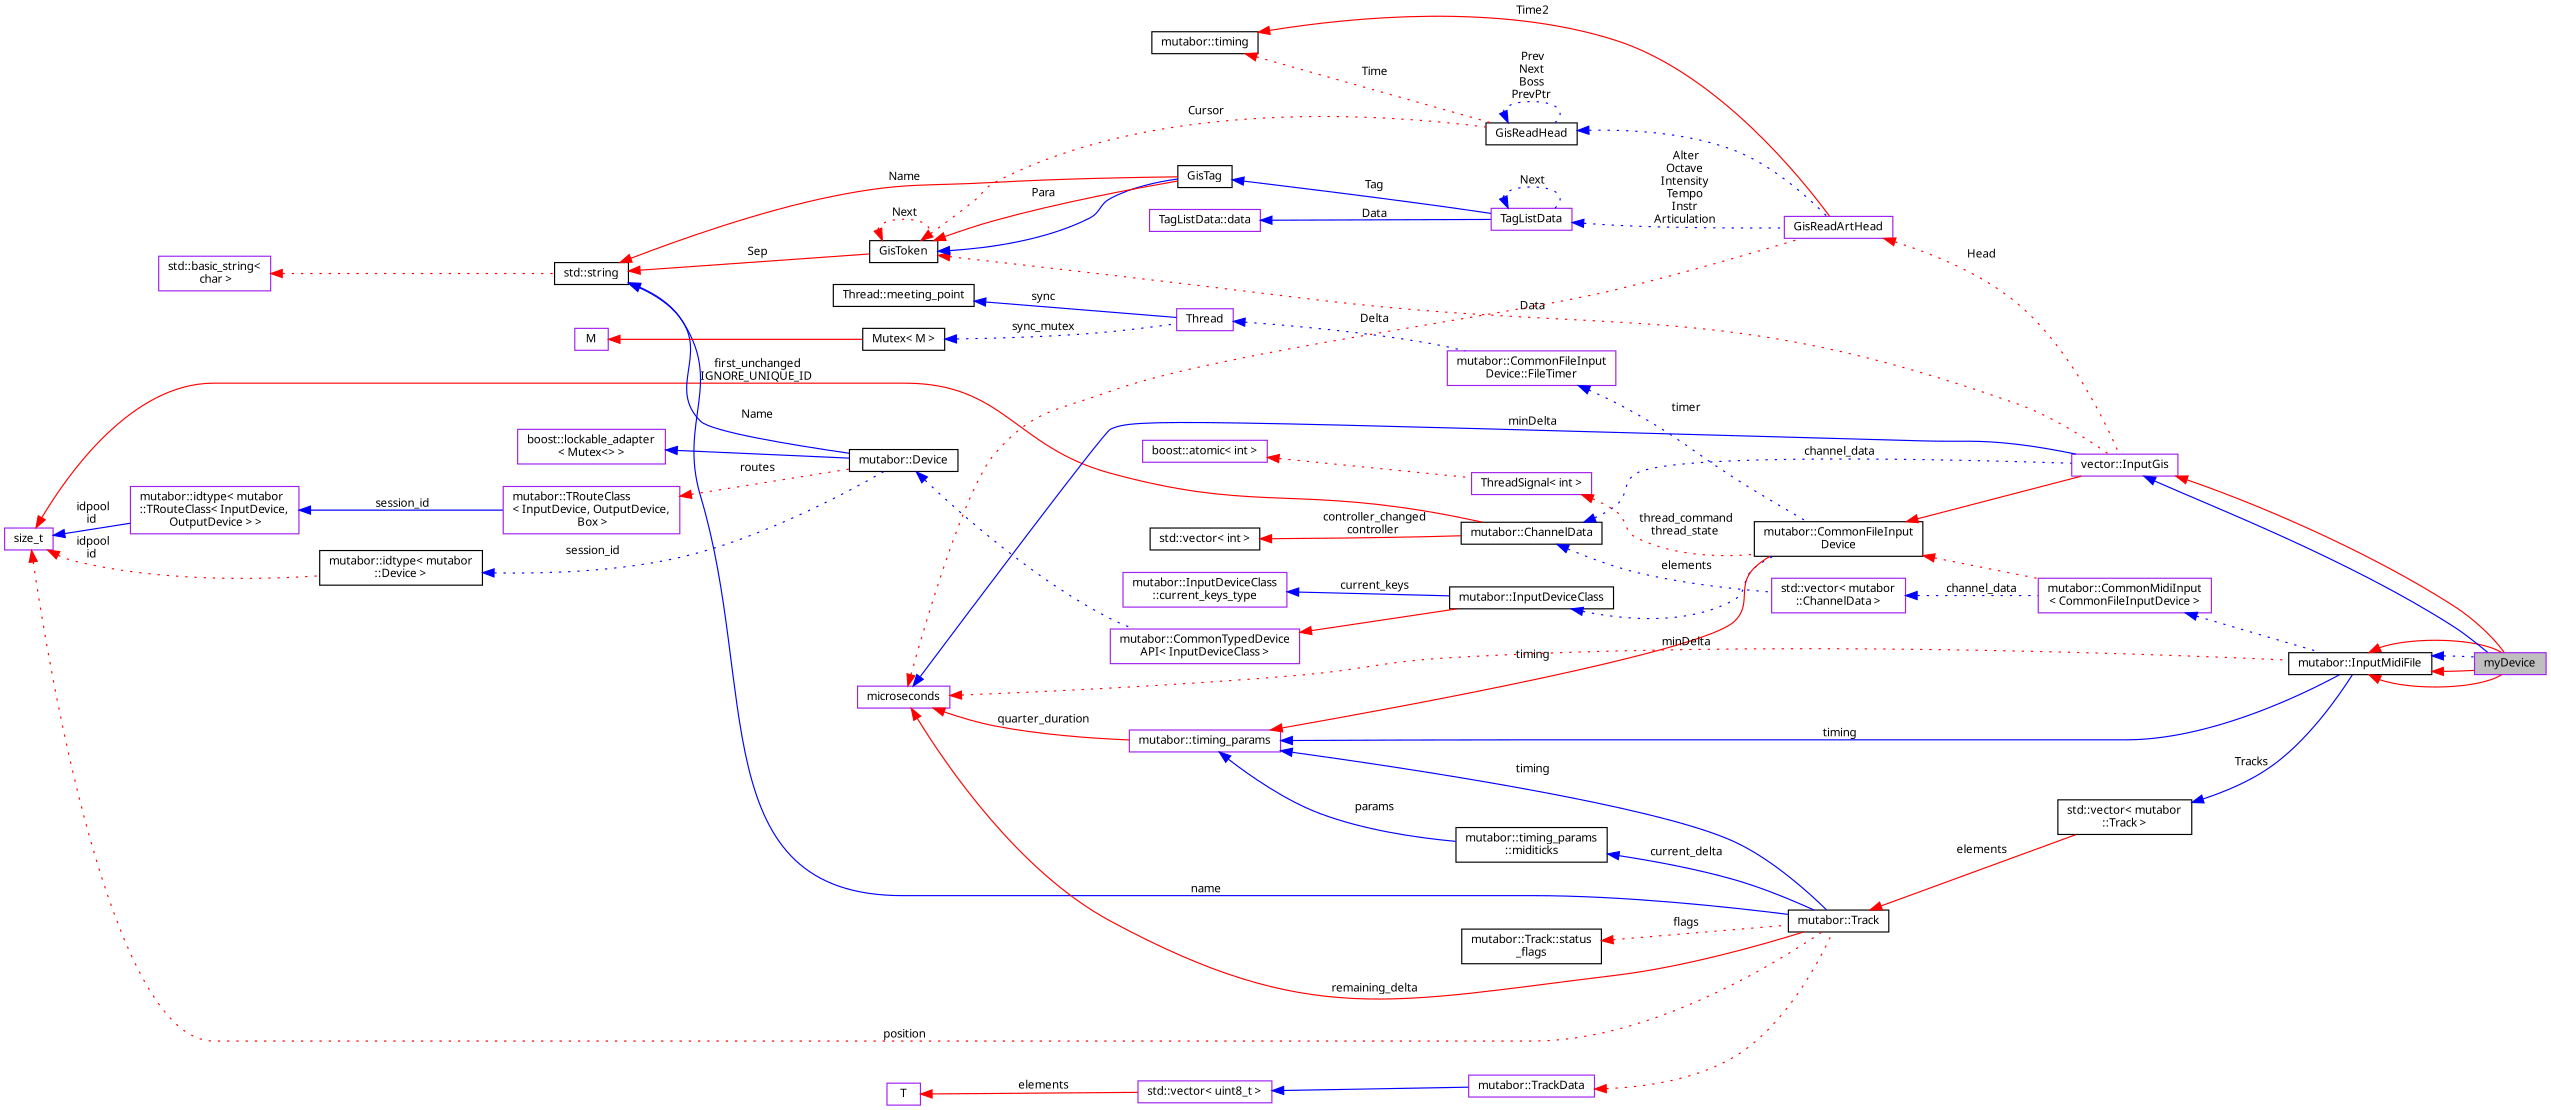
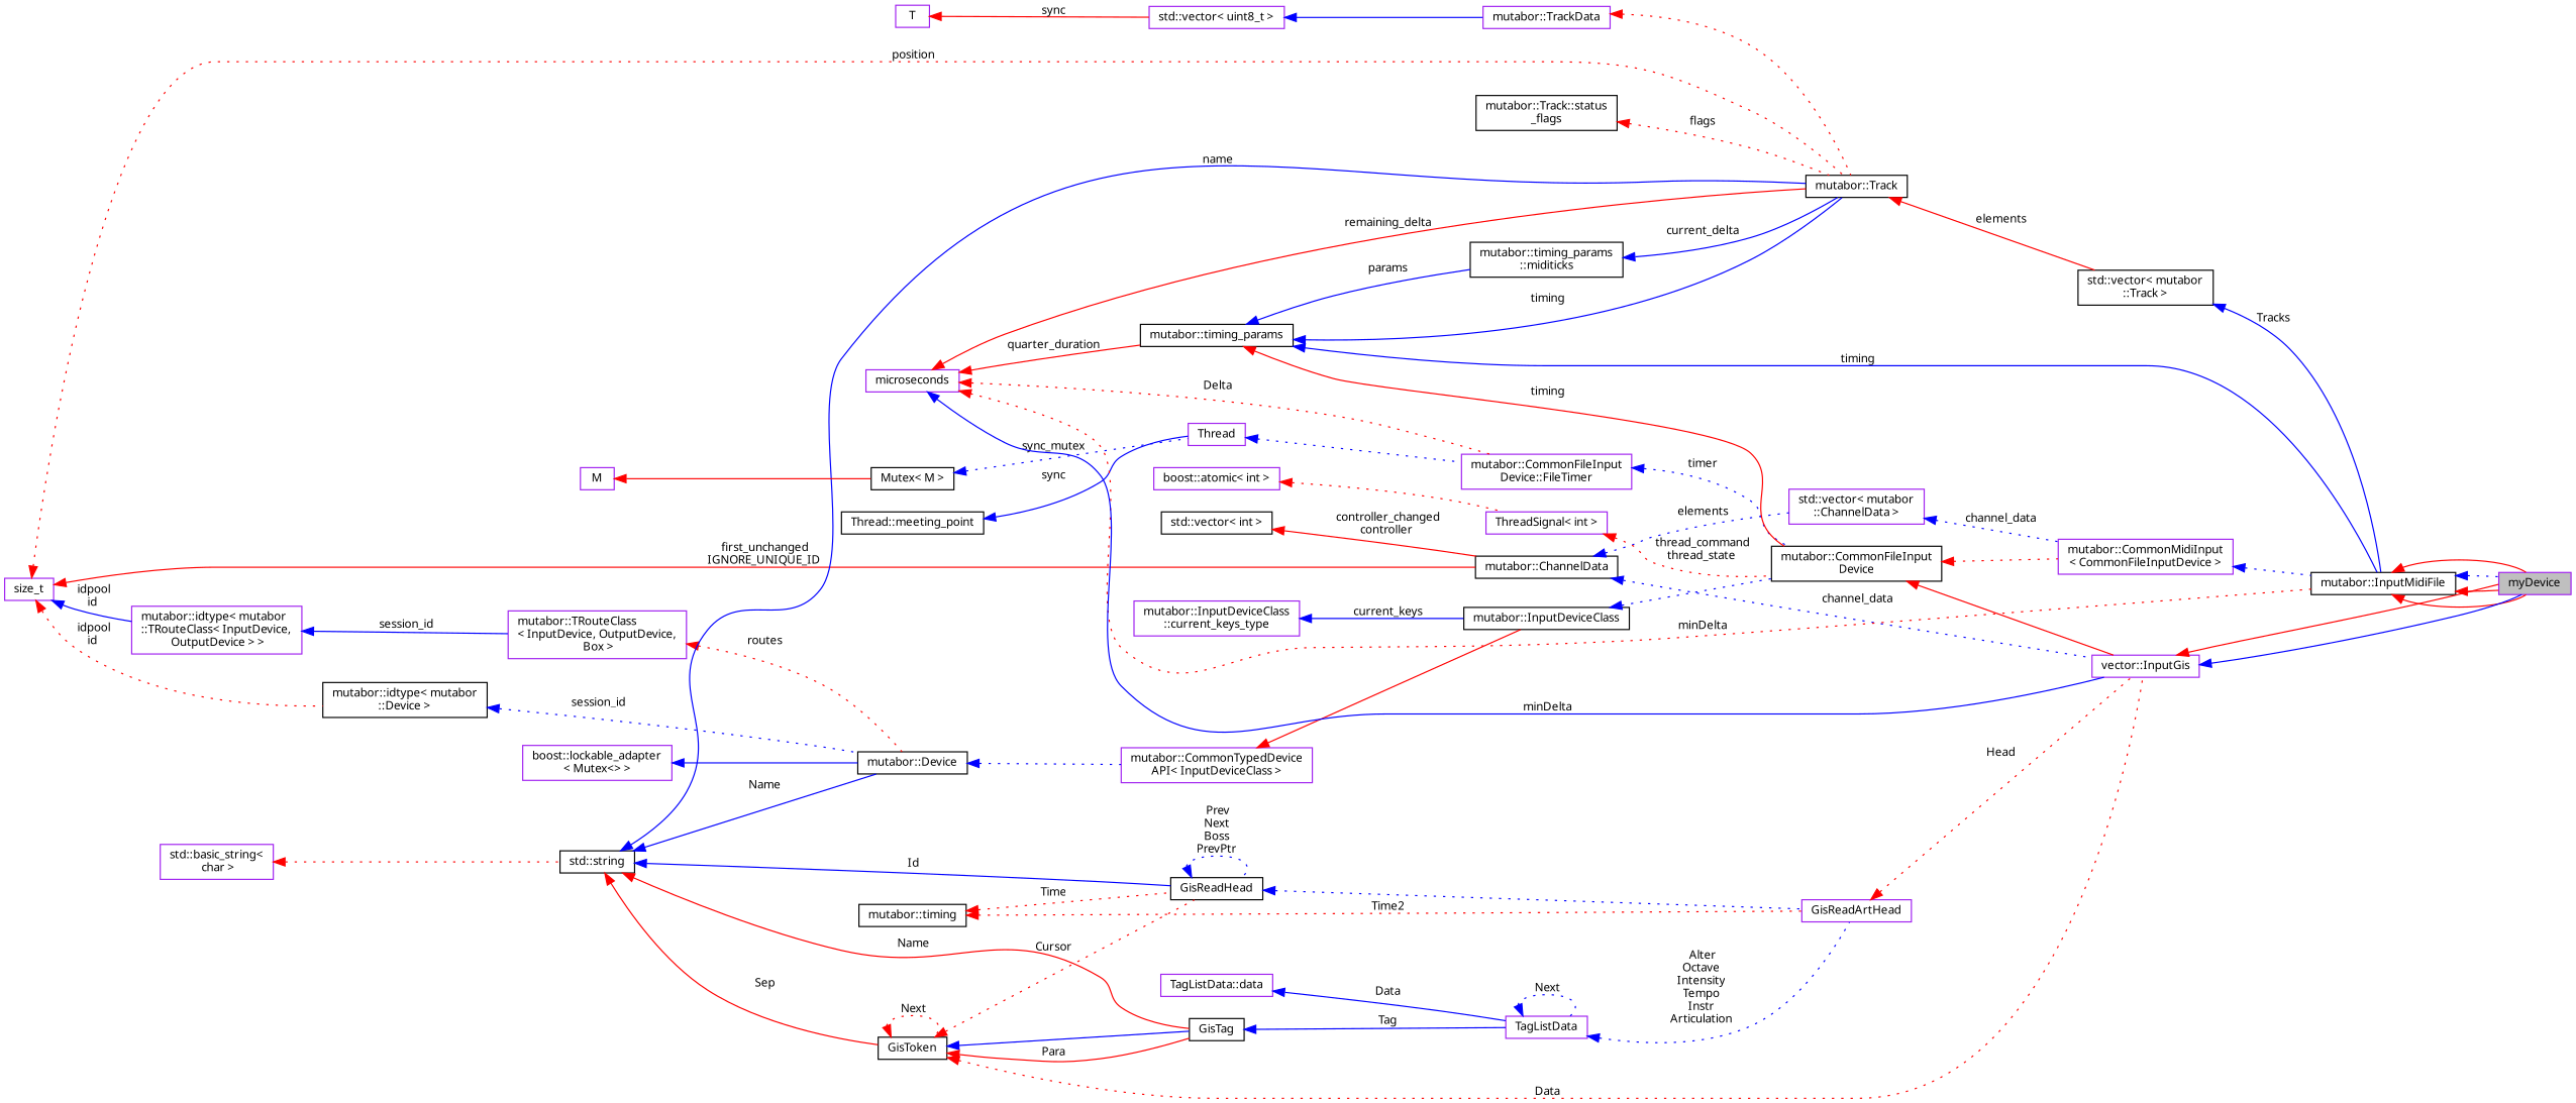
  digraph {
    rankdir=LR
    node [color=purple fillcolor=white fontname=Sans fontsize=10 shape=record style=filled]
    edge [color=red dir=back fontname=Sans fontsize=10 labelfontname=Sans labelfontsize=10 style=solid]
    n1 [fillcolor=grey75 fontcolor=black height=0.2 label=myDevice width=0.4]
    n2 [color=black height=0.2 label="mutabor::InputMidiFile" width=0.4]
    n3 [height=0.2 label="mutabor::CommonMidiInput\l\< CommonFileInputDevice \>" width=0.4]
    n4 [color=black height=0.2 label="mutabor::CommonFileInput\lDevice" width=0.4]
    n5 [height=0.2 label="vector::InputGis" width=0.4]
    n6 [color=black height=0.2 label="mutabor::InputDeviceClass" width=0.4]
    n7 [height=0.2 label="mutabor::CommonTypedDevice\lAPI\< InputDeviceClass \>" width=0.4]
    n8 [color=black height=0.2 label="mutabor::Device" width=0.4]
    n9 [height=0.2 label="boost::lockable_adapter\l\< Mutex\<\> \>" width=0.4]
    n10 [height=0.2 label="mutabor::TRouteClass\l\< InputDevice, OutputDevice,\l Box \>" width=0.4]
    n11 [height=0.2 label="mutabor::idtype\< mutabor\l::TRouteClass\< InputDevice,\l OutputDevice \> \>" width=0.4]
    n12 [height=0.2 label=size_t width=0.4]
    n13 [color=black height=0.2 label="mutabor::idtype\< mutabor\l::Device \>" width=0.4]
    n14 [color=black height=0.2 label="mutabor::ChannelData" width=0.4]
    n15 [color=black height=0.2 label="mutabor::Track" width=0.4]
    n16 [height=0.2 label="std::vector\< mutabor\l::ChannelData \>" width=0.4]
    n17 [color=black height=0.2 label="std::vector\< mutabor\l::Track \>" width=0.4]
    n18 [color=black height=0.2 label="std::string" width=0.4]
    n19 [color=black height=0.2 label=GisToken width=0.4]
    n20 [color=black height=0.2 label=GisReadHead width=0.4]
    n21 [color=black height=0.2 label=GisTag width=0.4]
    n22 [height=0.2 label=GisReadArtHead width=0.4]
    n23 [height=0.2 label=TagListData width=0.4]
    n24 [height=0.2 label="std::basic_string\<\l char \>" width=0.4]
    n25 [height=0.2 label="mutabor::InputDeviceClass\l::current_keys_type" width=0.4]
    n26 [height=0.2 label="mutabor::CommonFileInput\lDevice::FileTimer" width=0.4]
    n27 [height=0.2 label=Thread width=0.4]
    n28 [color=black height=0.2 label="Mutex\< M \>" width=0.4]
    n29 [height=0.2 label=M width=0.4]
    n30 [color=black height=0.2 label="Thread::meeting_point" width=0.4]
-   n31 [height=0.2 label="mutabor::timing_params" width=0.4]
+   n31 [color=black height=0.2 label="mutabor::timing_params" width=0.4]
    n32 [color=black height=0.2 label="mutabor::timing_params\l::miditicks" width=0.4]
    n33 [height=0.2 label=microseconds width=0.4]
    n34 [height=0.2 label="ThreadSignal\< int \>" width=0.4]
    n35 [height=0.2 label="boost::atomic\< int  \>" width=0.4]
    n36 [color=black height=0.2 label="std::vector\< int \>" width=0.4]
    n37 [height=0.2 label="mutabor::TrackData" width=0.4]
    n38 [height=0.2 label="std::vector\< uint8_t \>" width=0.4]
    n39 [height=0.2 label=T width=0.4]
    n40 [color=black height=0.2 label="mutabor::Track::status\l_flags" width=0.4]
    n41 [color=black height=0.2 label="mutabor::timing" width=0.4]
    n42 [height=0.2 label="TagListData::data" width=0.4]
    n2 -> n1
    n2 -> n1
    n2 -> n1 [color=blue style=dotted]
    n2 -> n1
    n3 -> n2 [color=blue style=dotted]
    n4 -> n3 [style=dotted]
    n4 -> n5
    n5 -> n1 [color=blue]
    n5 -> n1
    n6 -> n4 [color=blue style=dotted]
    n7 -> n6
    n8 -> n7 [color=blue style=dotted]
    n9 -> n8 [color=blue]
    n10 -> n8 [label=" routes" style=dotted]
    n11 -> n10 [color=blue label=" session_id"]
    n12 -> n11 [color=blue label=" idpool\nid"]
    n12 -> n13 [label=" idpool\nid" style=dotted]
    n12 -> n14 [label=" first_unchanged\nIGNORE_UNIQUE_ID"]
    n12 -> n15 [label=" position" style=dotted]
    n13 -> n8 [color=blue label=" session_id" style=dotted]
    n14 -> n5 [color=blue label=" channel_data" style=dotted]
    n14 -> n16 [color=blue label=" elements" style=dotted]
    n15 -> n17 [label=" elements"]
    n16 -> n3 [color=blue label=" channel_data" style=dotted]
    n17 -> n2 [color=blue label=" Tracks"]
    n18 -> n8 [color=blue label=" Name"]
    n18 -> n15 [color=blue label=" name"]
    n18 -> n19 [label=" Sep"]
+   n18 -> n20 [color=blue label=" Id"]
    n18 -> n21 [label=" Name"]
    n19 -> n5 [label=" Data" style=dotted]
    n19 -> n19 [label=" Next" style=dotted]
    n19 -> n20 [label=" Cursor" style=dotted]
    n19 -> n21 [color=blue]
    n19 -> n21 [label=" Para"]
    n20 -> n20 [color=blue label=" Prev\nNext\nBoss\nPrevPtr" style=dotted]
    n20 -> n22 [color=blue style=dotted]
    n21 -> n23 [color=blue label=" Tag"]
    n22 -> n5 [label=" Head" style=dotted]
    n23 -> n22 [color=blue label=" Alter\nOctave\nIntensity\nTempo\nInstr\nArticulation" style=dotted]
    n23 -> n23 [color=blue label=" Next" style=dotted]
    n24 -> n18 [style=dotted]
    n25 -> n6 [color=blue label=" current_keys"]
    n26 -> n4 [color=blue label=" timer" style=dotted]
    n27 -> n26 [color=blue style=dotted]
    n28 -> n27 [color=blue label=" sync_mutex" style=dotted]
    n29 -> n28
    n30 -> n27 [color=blue label=" sync"]
    n31 -> n2 [color=blue label=" timing"]
    n31 -> n4 [label=" timing"]
    n31 -> n15 [color=blue label=" timing"]
    n31 -> n32 [color=blue label=" params"]
    n32 -> n15 [color=blue label=" current_delta"]
    n33 -> n2 [label=" minDelta" style=dotted]
    n33 -> n5 [color=blue label=" minDelta"]
    n33 -> n15 [label=" remaining_delta"]
-   n33 -> n22 [label=" Delta" style=dotted]
+   n33 -> n26 [label=" Delta" style=dotted]
    n33 -> n31 [label=" quarter_duration"]
    n34 -> n4 [label=" thread_command\nthread_state" style=dotted]
    n35 -> n34 [style=dotted]
    n36 -> n14 [label=" controller_changed\ncontroller"]
    n37 -> n15 [style=dotted]
    n38 -> n37 [color=blue]
-   n39 -> n38 [label=" elements"]
+   n39 -> n38 [label=" sync"]
    n40 -> n15 [label=" flags" style=dotted]
    n41 -> n20 [label=" Time" style=dotted]
-   n41 -> n22 [label=" Time2"]
+   n41 -> n22 [label=" Time2" style=dotted]
    n42 -> n23 [color=blue label=" Data"]
  }
